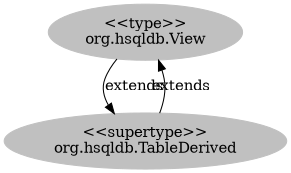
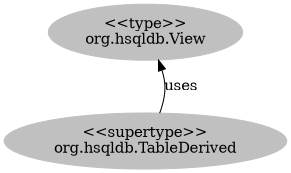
  digraph {
    node [color=grey style=filled]
    n1 [label="<<type>>\norg.hsqldb.View"]
    n2 [label="<<supertype>>\norg.hsqldb.TableDerived"]
-   n1 -> n2 [label=extends]
-   n2 -> n1 [label=extends]
+   n2 -> n1 [label=uses]
  }
